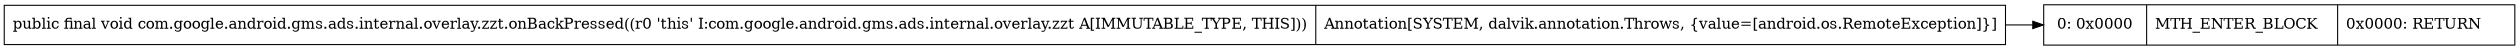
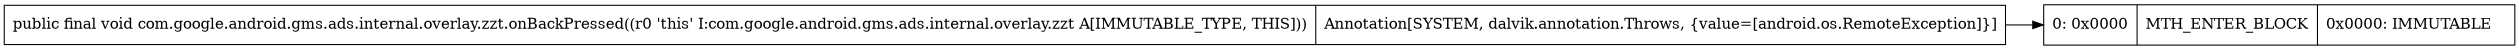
  digraph {
    rankdir=LR
    node [shape=record]
-   n1 [label="{0\:\ 0x0000|MTH_ENTER_BLOCK\l|0x0000: RETURN   \l}"]
+   n1 [label="{0\:\ 0x0000|MTH_ENTER_BLOCK\l|0x0000: IMMUTABLE   \l}"]
    n2 [label="{public final void com.google.android.gms.ads.internal.overlay.zzt.onBackPressed((r0 'this' I:com.google.android.gms.ads.internal.overlay.zzt A[IMMUTABLE_TYPE, THIS]))  | Annotation[SYSTEM, dalvik.annotation.Throws, \{value=[android.os.RemoteException]\}]\l}"]
    n2 -> n1
  }
